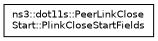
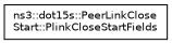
  digraph {
    rankdir=LR
-   n1 [color=black fillcolor=white fontname=Helvetica fontsize=10 height=0.2 label="ns3::dot11s::PeerLinkClose\lStart::PlinkCloseStartFields" shape=record style=filled width=0.4]
+   n1 [color=black fillcolor=white fontname=Helvetica fontsize=10 height=0.2 label="ns3::dot15s::PeerLinkClose\lStart::PlinkCloseStartFields" shape=record style=filled width=0.4]
  }
